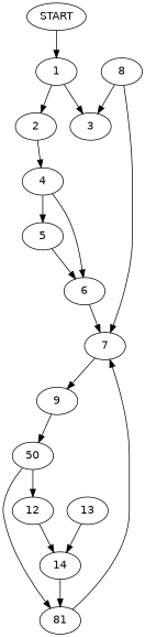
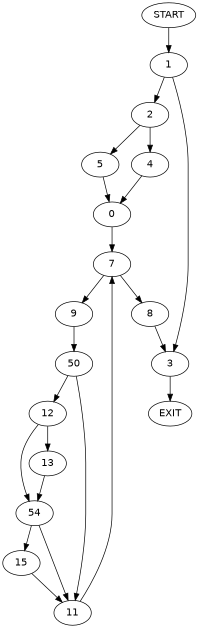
  digraph {
    fontname="DejaVu Sans"
    node [fontname="DejaVu Sans"]
    edge [fontname="DejaVu Sans"]
    n1 [label=START]
    1
    2
    3
+   n5 [label=EXIT]
    4
    5
-   6
+   6 [label=0]
    7
    8
    9
    n12 [label=50]
-   11 [label=81]
+   11
    12
    13
-   14
+   14 [label=54]
+   15
    n1 -> 1
    1 -> 2
    1 -> 3
    2 -> 4
-   4 -> 5
+   2 -> 5
+   3 -> n5
    4 -> 6
    5 -> 6
    6 -> 7
-   8 -> 7
+   7 -> 8
    7 -> 9
    8 -> 3
    9 -> n12
    n12 -> 11
    n12 -> 12
    11 -> 7
+   12 -> 13
    12 -> 14
    13 -> 14
    14 -> 11
+   14 -> 15
+   15 -> 11
  }
